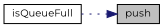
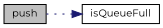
  digraph {
    rankdir=LR
    fontname=Montserrat
    node [color=black fontname=Montserrat fontsize=10 shape=record style=filled]
    n1 [fillcolor=grey75 fontcolor=black height=0.2 label=push width=0.4]
    n2 [fillcolor=white height=0.2 label=isQueueFull width=0.4]
-   n2 -> n1 [color=midnightblue fontname=Montserrat fontsize=10 labelfontname=Helvetica labelfontsize=10 style=dotted]
+   n1 -> n2 [color=midnightblue fontname=Montserrat fontsize=10 labelfontname=Helvetica labelfontsize=10 style=dotted]
  }
